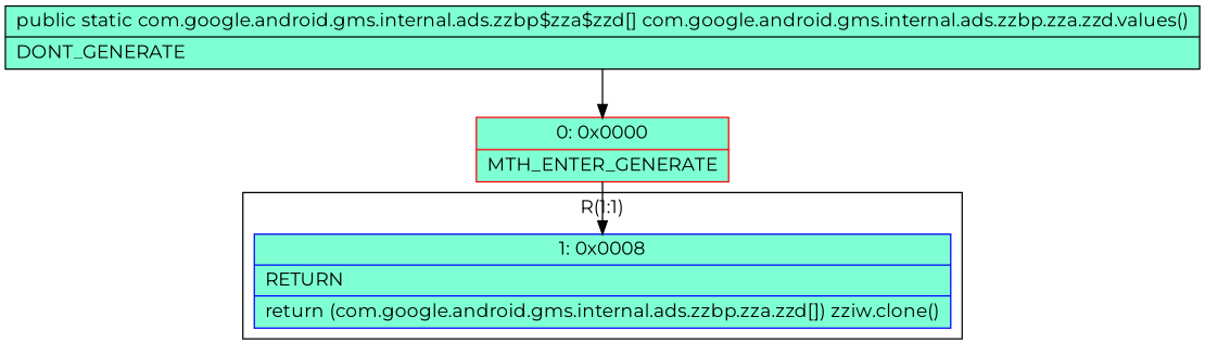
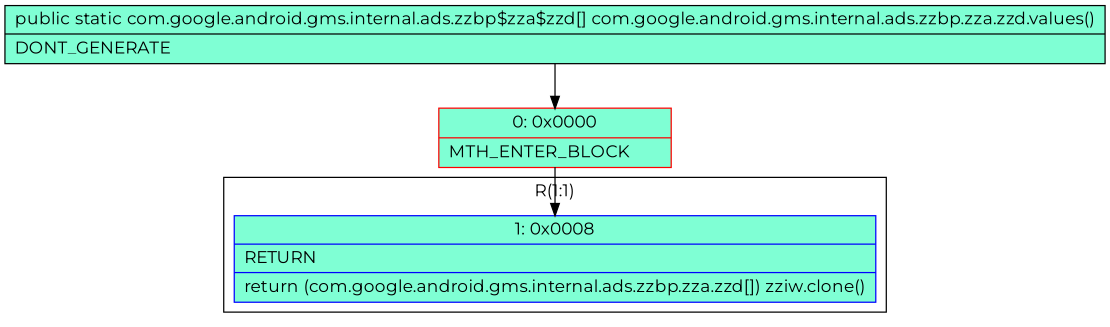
  digraph {
    fontname=Montserrat
    node [shape=record style=filled fillcolor=aquamarine fontname=Montserrat]
    edge [fontname=Montserrat]
    n1 [color=blue label="{1\:\ 0x0008|RETURN\l|return (com.google.android.gms.internal.ads.zzbp.zza.zzd[]) zziw.clone()\l}"]
-   n2 [color=red label="{0\:\ 0x0000|MTH_ENTER_GENERATE\l}"]
+   n2 [color=red label="{0\:\ 0x0000|MTH_ENTER_BLOCK\l}"]
    n3 [label="{public static com.google.android.gms.internal.ads.zzbp$zza$zzd[] com.google.android.gms.internal.ads.zzbp.zza.zzd.values()  | DONT_GENERATE\l}"]
    subgraph cluster_1 {
      label="R(1:1)"
      n1
    }
    n2 -> n1
    n3 -> n2
  }
